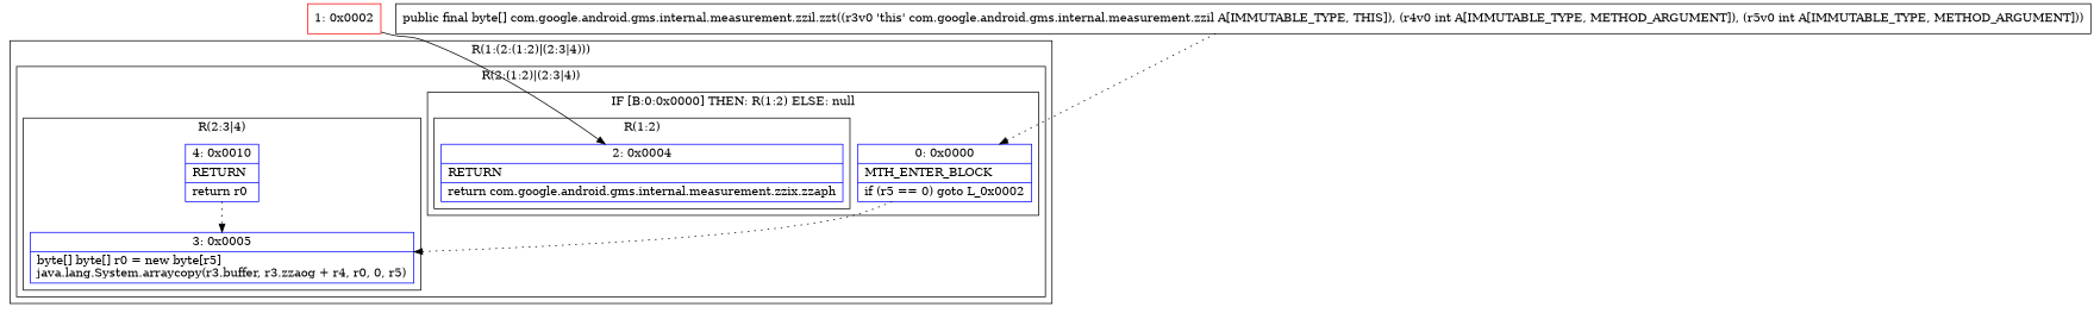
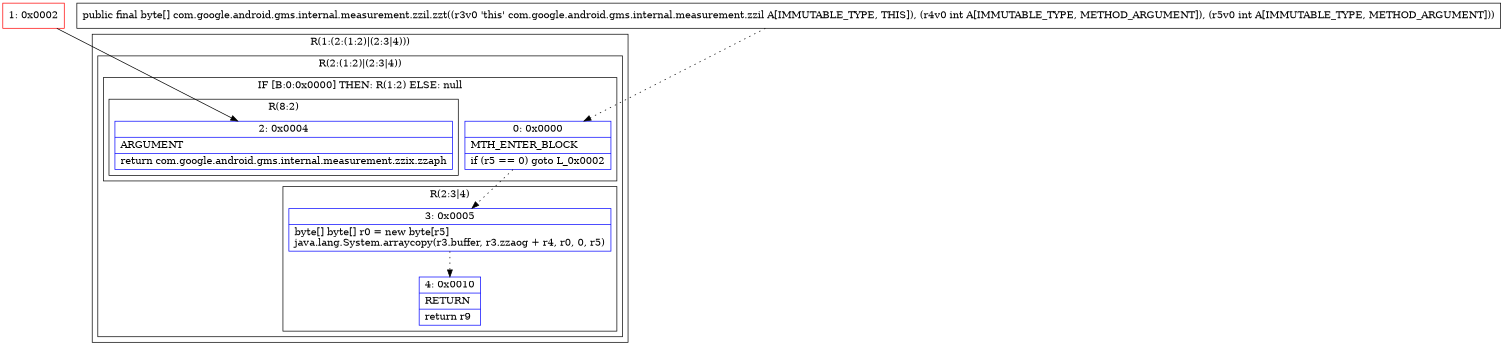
  digraph {
    node [color=blue shape=record]
    edge [style=dotted]
-   n1 [label="{2\:\ 0x0004|RETURN\l|return com.google.android.gms.internal.measurement.zzix.zzaph\l}"]
+   n1 [label="{2\:\ 0x0004|ARGUMENT\l|return com.google.android.gms.internal.measurement.zzix.zzaph\l}"]
    n2 [label="{0\:\ 0x0000|MTH_ENTER_BLOCK\l|if (r5 == 0) goto L_0x0002\l}"]
    n3 [label="{3\:\ 0x0005|byte[] byte[] r0 = new byte[r5]\ljava.lang.System.arraycopy(r3.buffer, r3.zzaog + r4, r0, 0, r5)\l}"]
-   n4 [label="{4\:\ 0x0010|RETURN\l|return r0\l}"]
+   n4 [label="{4\:\ 0x0010|RETURN\l|return r9\l}"]
    n5 [color=red label="{1\:\ 0x0002}"]
    n6 [label="{public final byte[] com.google.android.gms.internal.measurement.zzil.zzt((r3v0 'this' com.google.android.gms.internal.measurement.zzil A[IMMUTABLE_TYPE, THIS]), (r4v0 int A[IMMUTABLE_TYPE, METHOD_ARGUMENT]), (r5v0 int A[IMMUTABLE_TYPE, METHOD_ARGUMENT])) }" color=""]
    subgraph cluster_1 {
      label="R(1:(2:(1:2)|(2:3|4)))"
      subgraph cluster_2 {
        label="R(2:(1:2)|(2:3|4))"
        subgraph cluster_3 {
          label="IF [B:0:0x0000] THEN: R(1:2) ELSE: null"
          n2
          subgraph cluster_4 {
-           label="R(1:2)"
+           label="R(8:2)"
            n1
          }
        }
        subgraph cluster_5 {
          label="R(2:3|4)"
          n3
          n4
        }
      }
    }
    n2 -> n3
-   n4 -> n3
+   n3 -> n4
    n5 -> n1 [style=solid]
    n6 -> n2
  }
